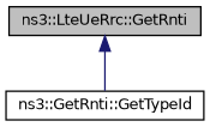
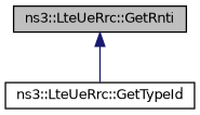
  digraph {
    rankdir=TB
    node [color=black fontname=Helvetica fontsize=10 shape=record style=filled]
    n1 [fillcolor=grey75 fontcolor=black height=0.2 label="ns3::LteUeRrc::GetRnti" width=0.4]
-   n2 [fillcolor=white height=0.2 label="ns3::GetRnti::GetTypeId" width=0.4]
+   n2 [fillcolor=white height=0.2 label="ns3::LteUeRrc::GetTypeId" width=0.4]
    n1 -> n2 [color=midnightblue dir=back fontname=Helvetica fontsize=10 labelfontname=Helvetica labelfontsize=10 style=solid]
  }
